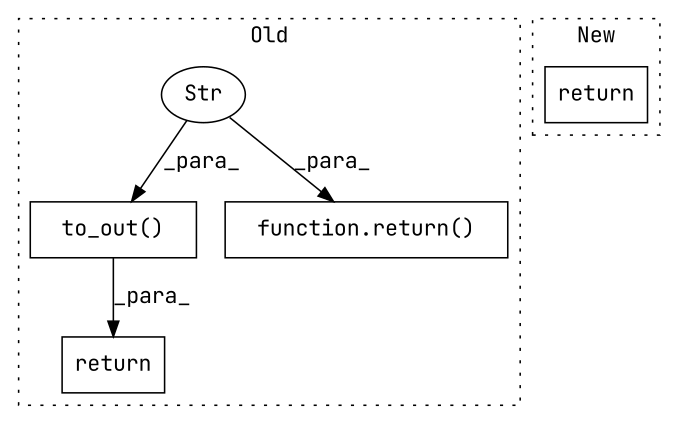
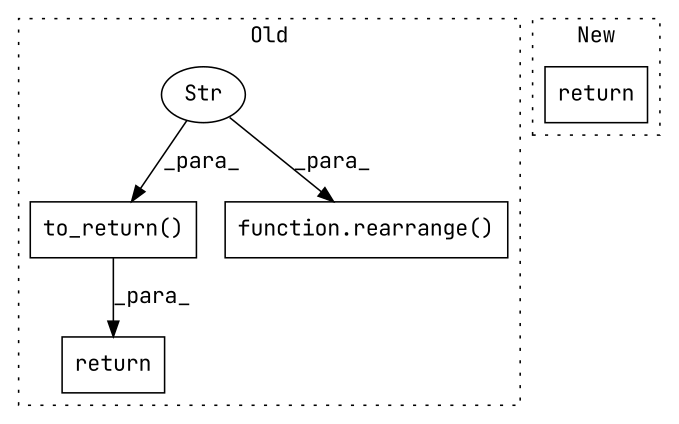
  digraph {
    fontname="JetBrains Mono"
    node [a=75 fontname="JetBrains Mono" l=7 shape=box]
    edge [fontname="JetBrains Mono"]
-   n1 [l="12,1" label="to_out()" s="2454,2469"]
+   n1 [l="12,1" label="to_return()" s="2454,2469"]
    n2 [a=93 label=return s=2447]
-   n3 [l="10,1" label="function.return()" s="2367,2416"]
+   n3 [l="10,1" label="function.rearrange()" s="2367,2416"]
    n4 [a=66 l=26 label=Str s=2390 shape=ellipse]
    n5 [a=93 label=return s=4735]
    subgraph cluster_1 {
      label=Old
      style=dotted
      n1
      n2
      n3
      n4
    }
    subgraph cluster_2 {
      label=New
      style=dotted
      n5
    }
    n1 -> n2 [label=_para_]
    n4 -> n1 [label=_para_]
    n4 -> n3 [label=_para_]
  }
